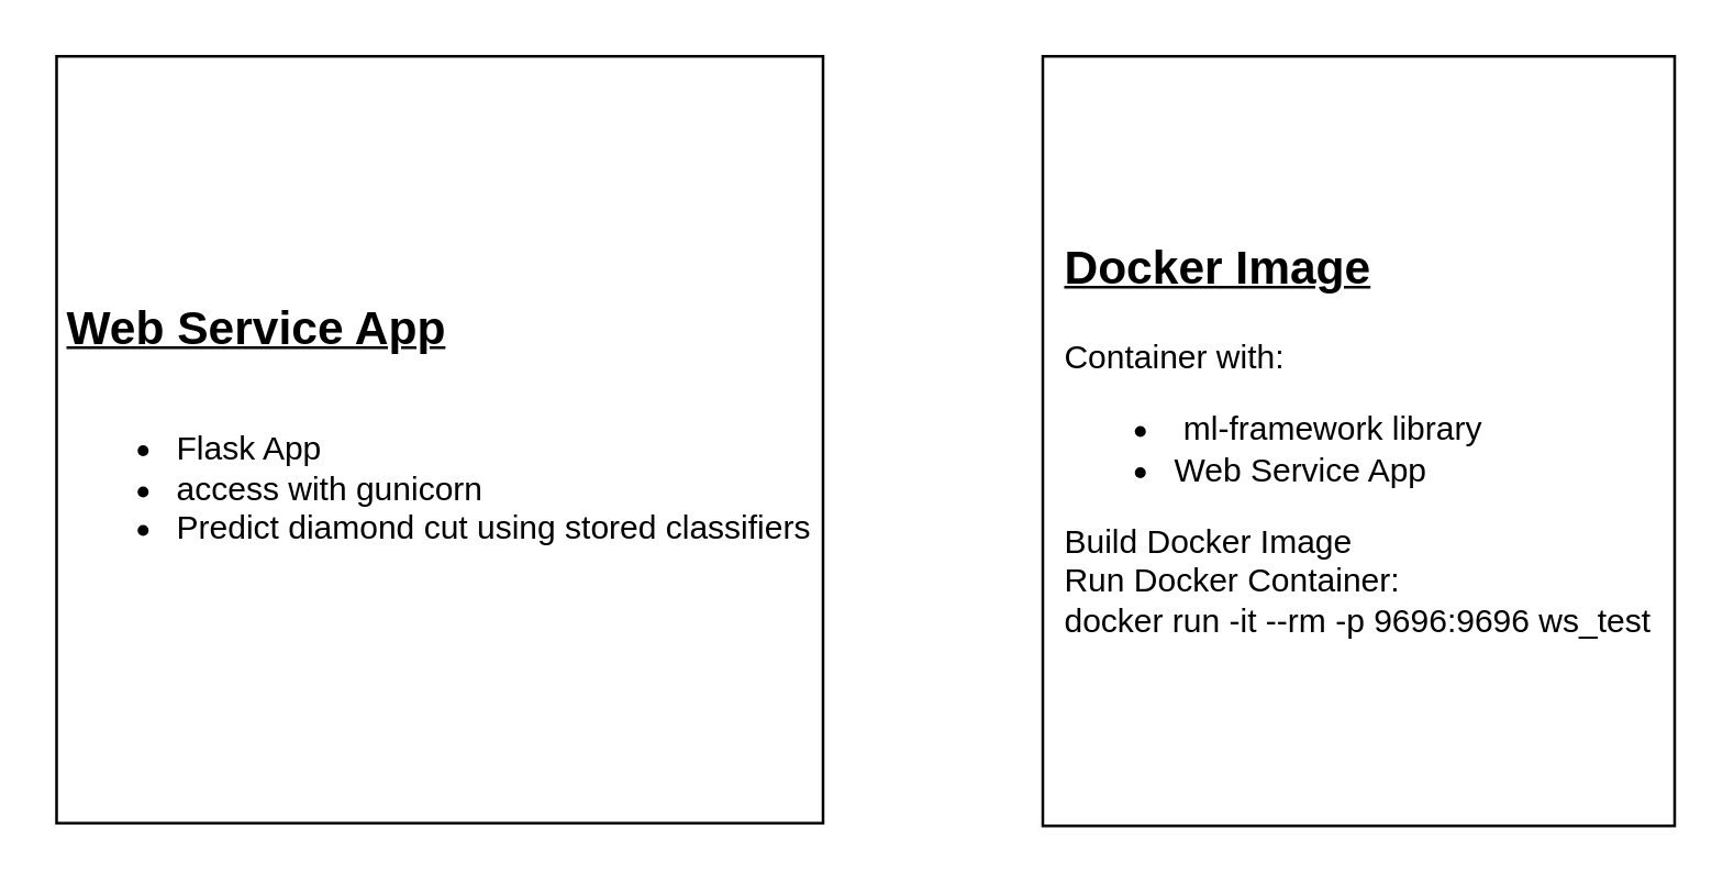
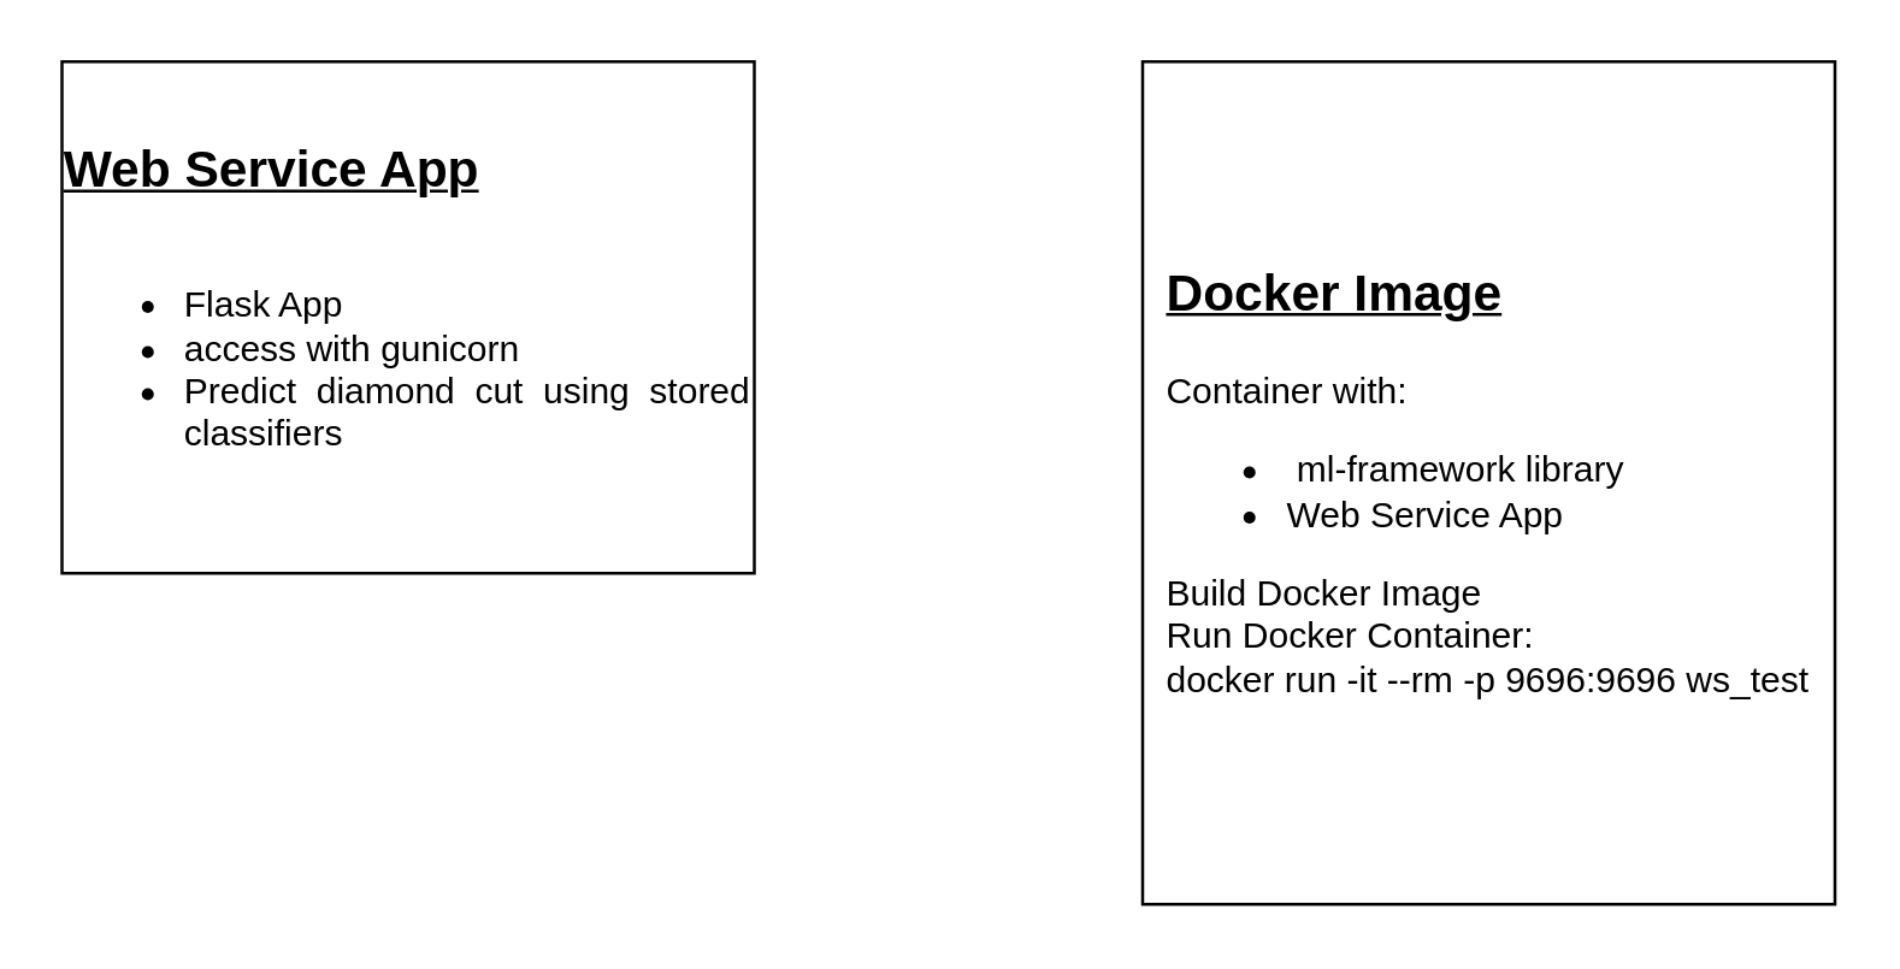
  <mxCell id="0" />
  <mxCell id="1" parent="0" />
- <mxCell id="2" value="&lt;div align=&quot;justify&quot;&gt;&lt;b&gt;&lt;u&gt;&lt;font style=&quot;font-size: 17px;&quot;&gt;Web Service App&lt;/font&gt;&lt;/u&gt;&lt;/b&gt;&lt;br&gt;&amp;nbsp;&lt;br&gt;&lt;/div&gt;&lt;div align=&quot;justify&quot;&gt;&lt;ul&gt;&lt;li&gt;Flask App&lt;/li&gt;&lt;li&gt;access with gunicorn&lt;/li&gt;&lt;li&gt;Predict diamond cut using stored classifiers&lt;br&gt;&lt;/li&gt;&lt;/ul&gt;&lt;/div&gt;" style="whiteSpace=wrap;html=1;aspect=fixed;" vertex="1" parent="1"><mxGeometry x="20" y="20" width="279" height="279" as="geometry" /></mxCell>
+ <mxCell id="2" value="&lt;div align=&quot;justify&quot;&gt;&lt;b&gt;&lt;u&gt;&lt;font style=&quot;font-size: 17px;&quot;&gt;Web Service App&lt;/font&gt;&lt;/u&gt;&lt;/b&gt;&lt;br&gt;&amp;nbsp;&lt;br&gt;&lt;/div&gt;&lt;div align=&quot;justify&quot;&gt;&lt;ul&gt;&lt;li&gt;Flask App&lt;/li&gt;&lt;li&gt;access with gunicorn&lt;/li&gt;&lt;li&gt;Predict diamond cut using stored classifiers&lt;br&gt;&lt;/li&gt;&lt;/ul&gt;&lt;/div&gt;" style="whiteSpace=wrap;html=1;aspect=fixed;" vertex="1" parent="1"><mxGeometry x="20" y="20" width="230" height="170" as="geometry" /></mxCell>
  <mxCell id="3" value="&lt;div align=&quot;justify&quot;&gt;&lt;b&gt;&lt;u&gt;&lt;font style=&quot;font-size: 17px;&quot;&gt;Docker Image&lt;/font&gt;&lt;/u&gt;&lt;/b&gt;&lt;br&gt;&amp;nbsp;&lt;br&gt;Container with:&lt;br&gt;&lt;ul&gt;&lt;li&gt;&amp;nbsp;ml-framework library&lt;/li&gt;&lt;li&gt;Web Service App&lt;/li&gt;&lt;/ul&gt;Build Docker Image&lt;/div&gt;&lt;div align=&quot;justify&quot;&gt;Run Docker Container:&lt;/div&gt;&lt;div align=&quot;justify&quot;&gt;docker run -it --rm -p 9696:9696 ws_test&lt;br&gt;&lt;/div&gt;" style="whiteSpace=wrap;html=1;aspect=fixed;" vertex="1" parent="1"><mxGeometry x="379" y="20" width="230" height="280" as="geometry" /></mxCell>
